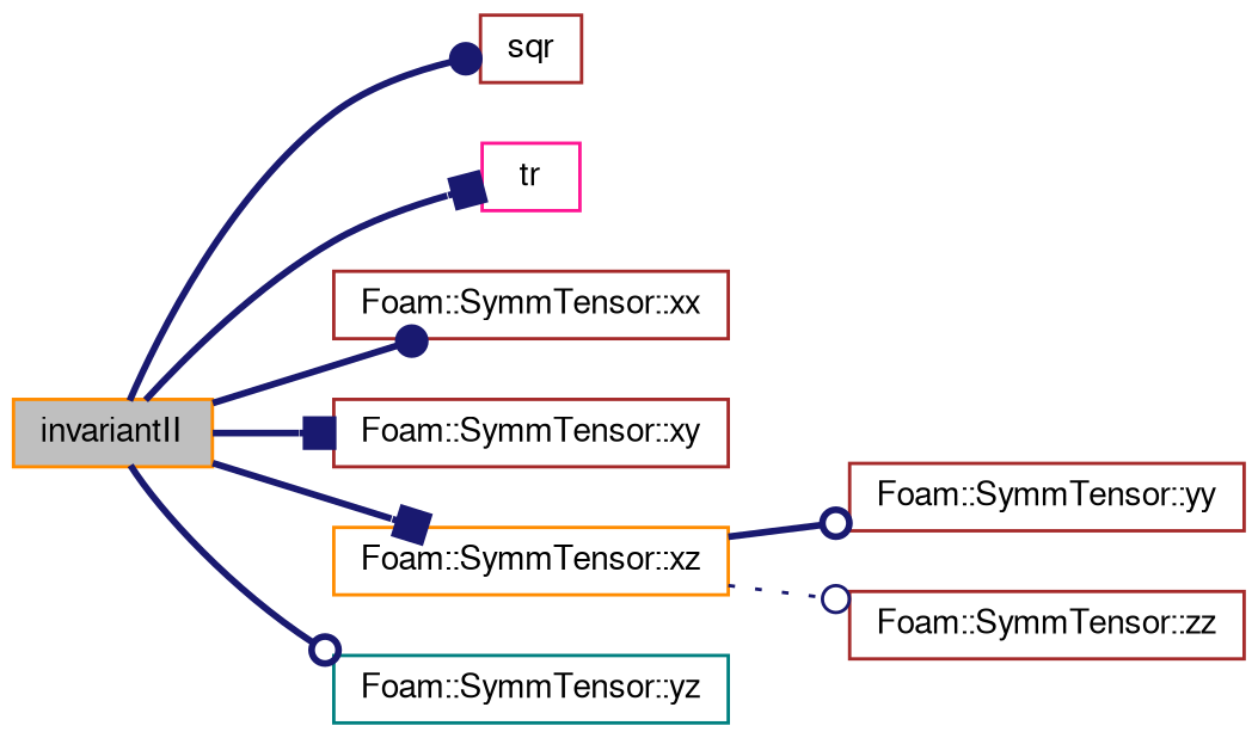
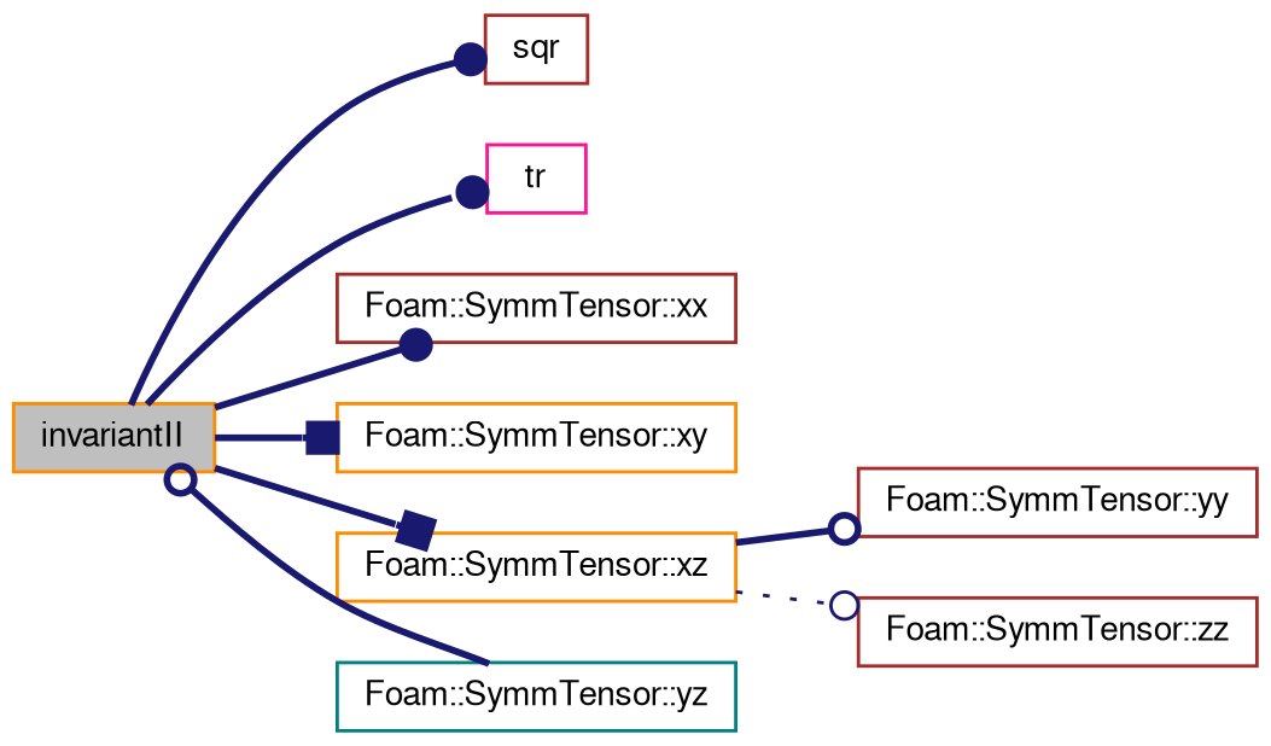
  digraph {
    rankdir=LR
    node [color=brown fontname=FreeSans fontsize=10 shape=record]
    edge [arrowhead=box color=midnightblue fontname=FreeSans fontsize=10 labelfontname=FreeSans labelfontsize=10 style=bold]
    n1 [color=darkorange fillcolor=grey75 fontcolor=black height=0.2 label=invariantII style=filled width=0.4]
    n2 [height=0.2 label=sqr width=0.4]
    n3 [color=deeppink height=0.2 label=tr width=0.4]
    n4 [height=0.2 label="Foam::SymmTensor::xx" width=0.4]
-   n5 [height=0.2 label="Foam::SymmTensor::xy" width=0.4]
+   n5 [color=darkorange height=0.2 label="Foam::SymmTensor::xy" width=0.4]
    n6 [color=darkorange height=0.2 label="Foam::SymmTensor::xz" width=0.4]
    n7 [color=teal height=0.2 label="Foam::SymmTensor::yz" width=0.4]
    n8 [height=0.2 label="Foam::SymmTensor::yy" width=0.4]
    n9 [height=0.2 label="Foam::SymmTensor::zz" width=0.4]
    n1 -> n2 [arrowhead=dot]
-   n1 -> n3
+   n1 -> n3 [arrowhead=dot]
    n1 -> n4 [arrowhead=dot]
    n1 -> n5
    n1 -> n6
-   n1 -> n7 [arrowhead=odot]
+   n7 -> n1 [arrowhead=odot]
    n6 -> n8 [arrowhead=odot]
    n6 -> n9 [arrowhead=odot style=dotted]
  }
